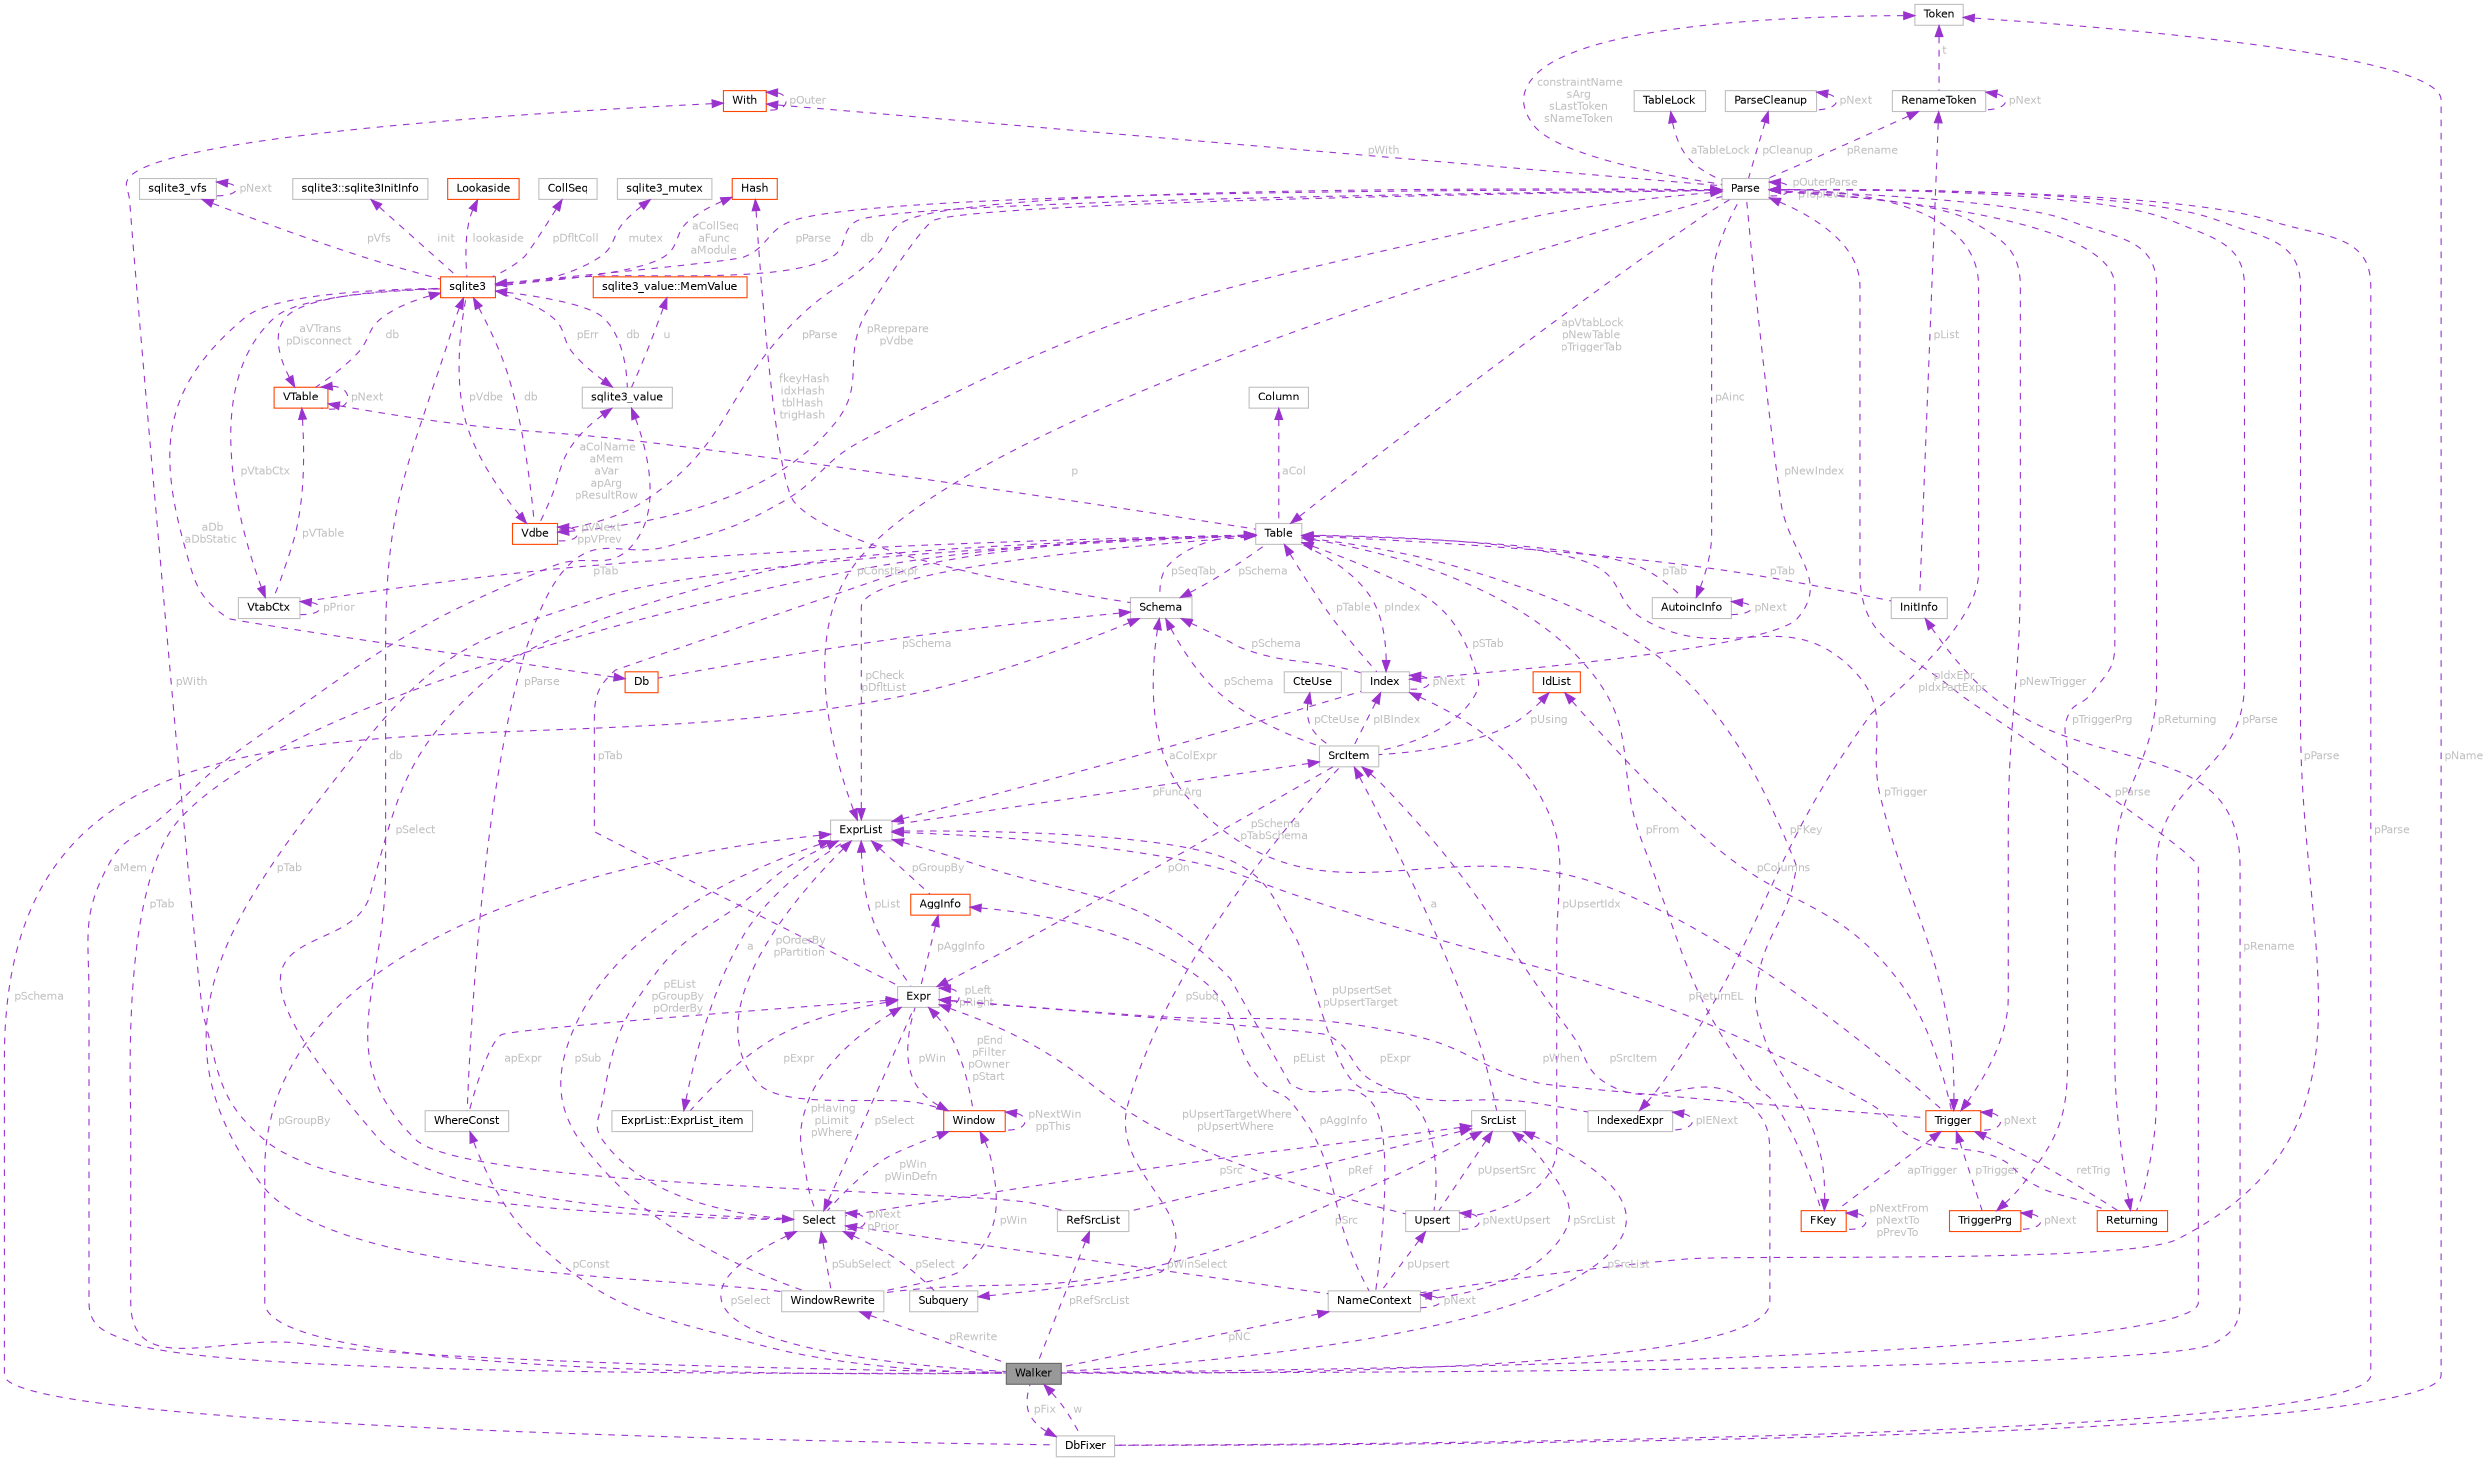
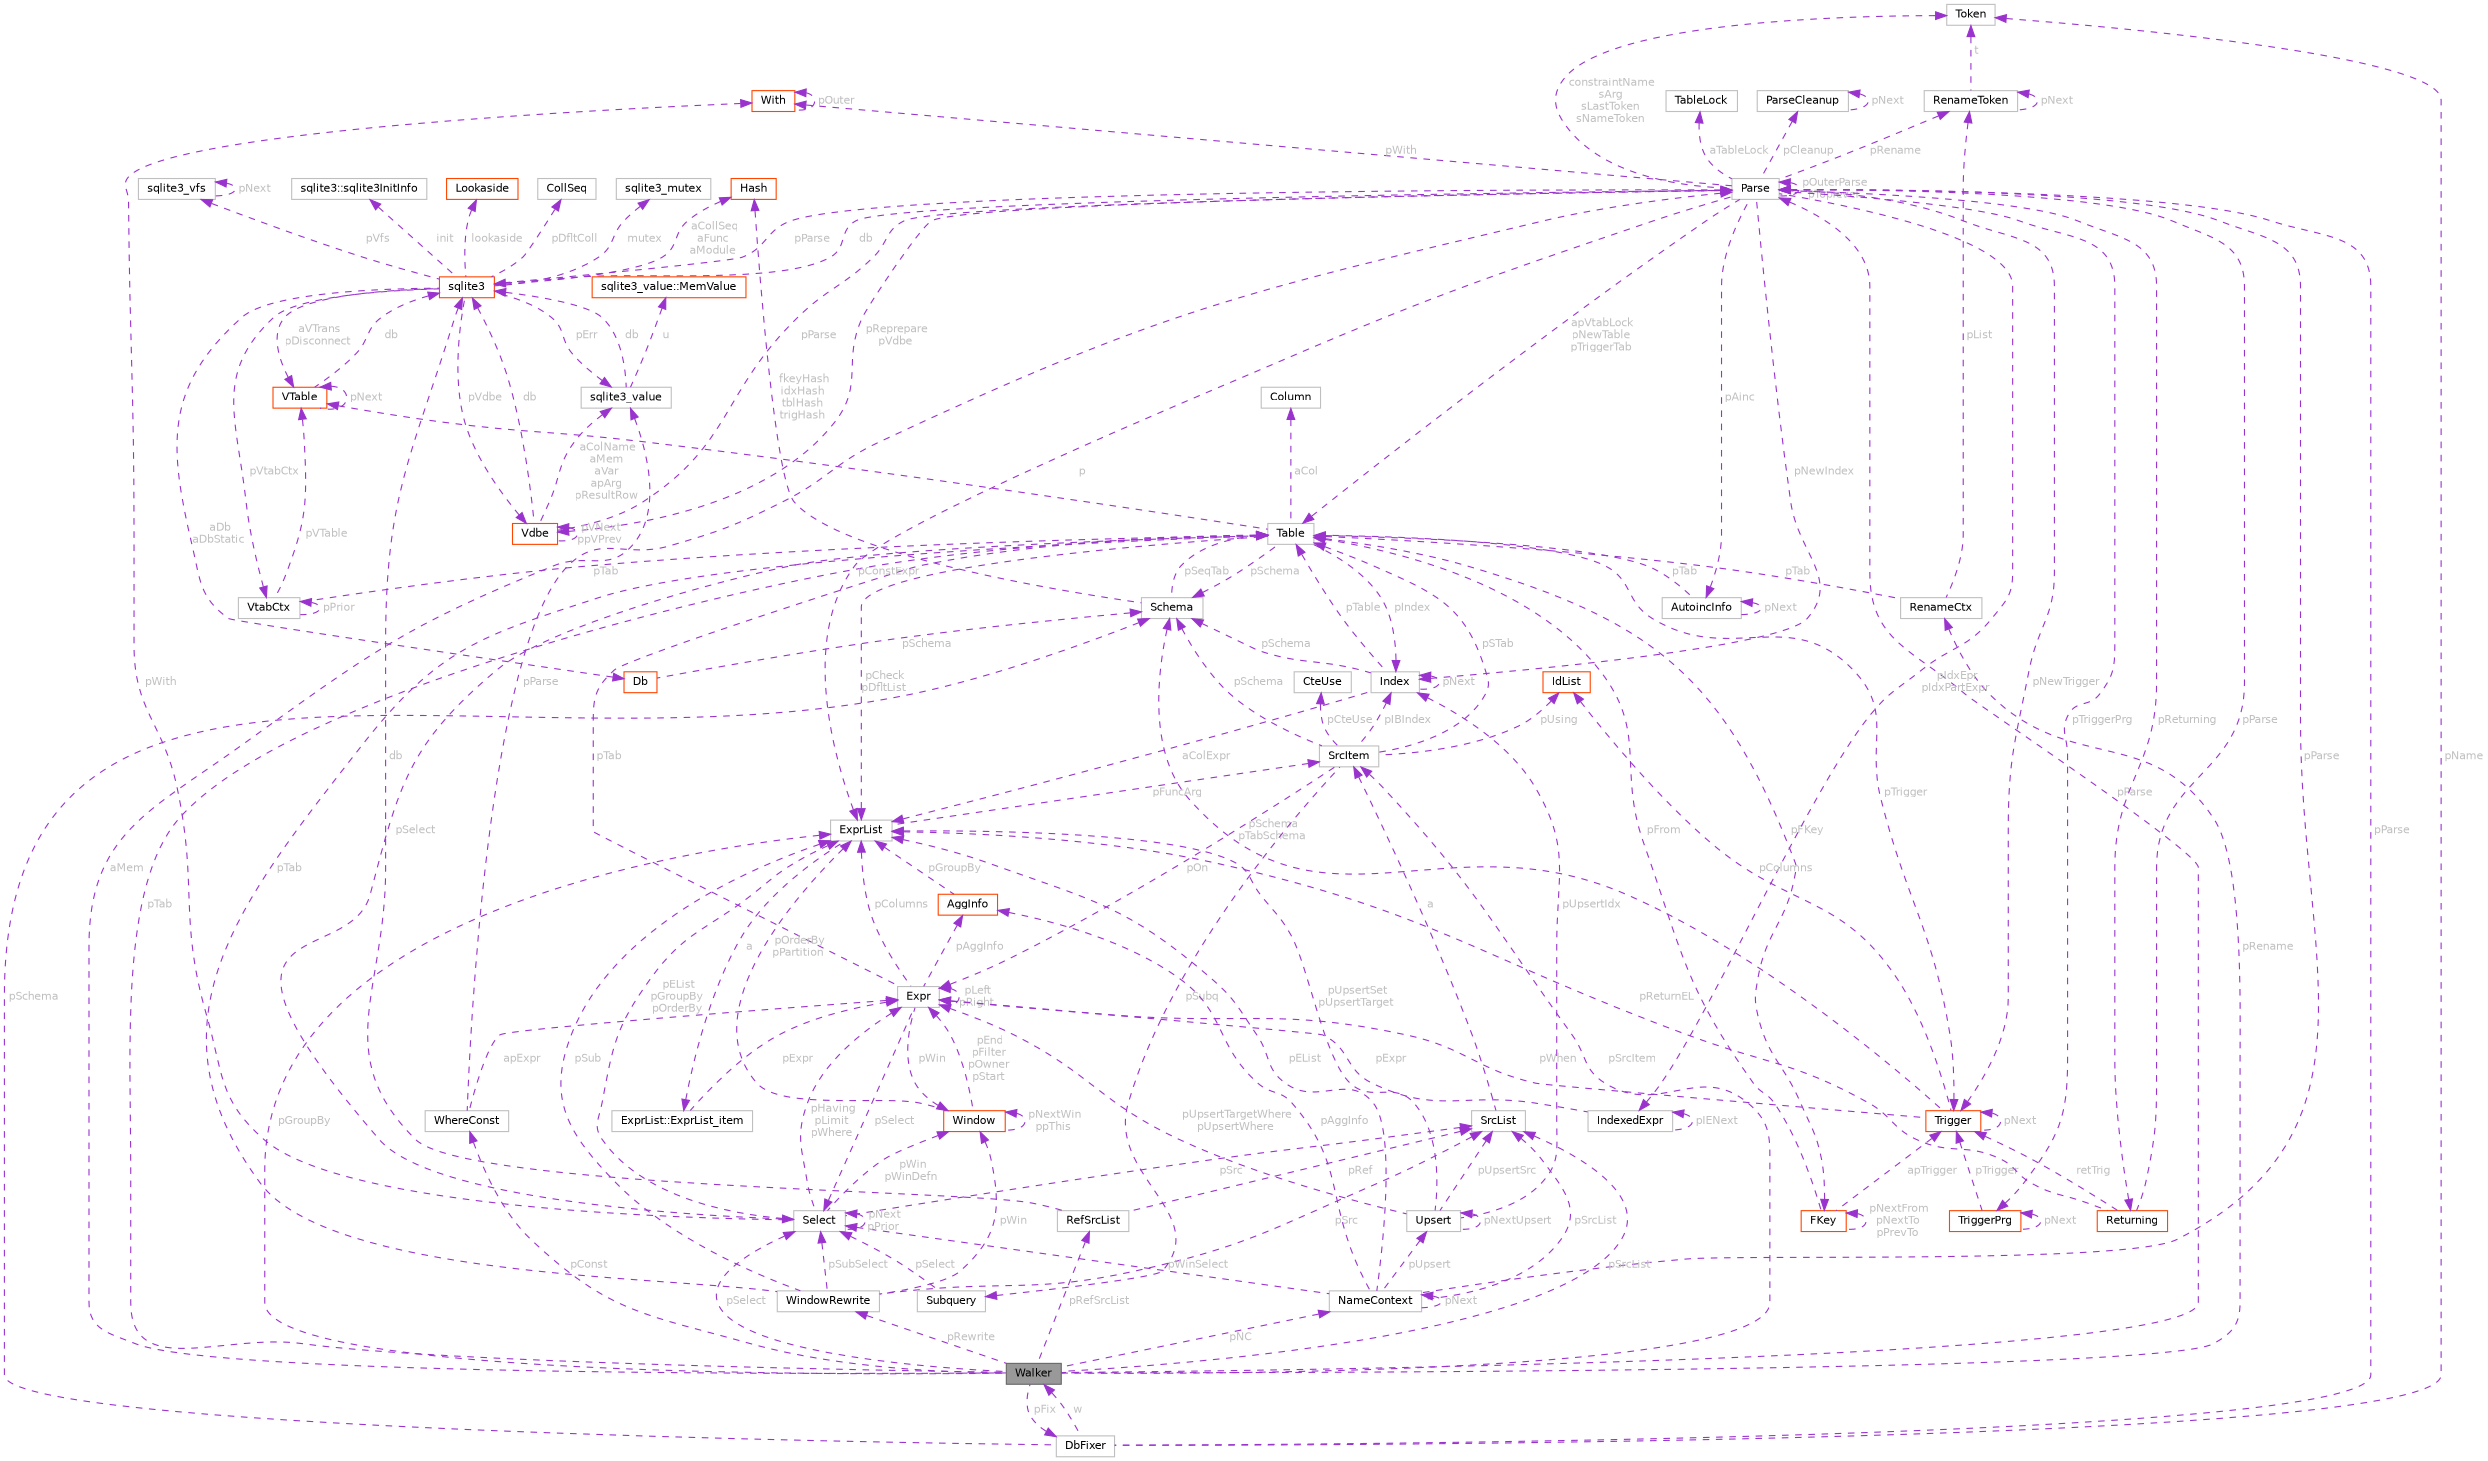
  digraph {
    node [color=grey75 fillcolor=white fontname=Helvetica fontsize=10 shape=box style=filled]
    edge [color=darkorchid3 dir=back fontcolor=grey fontname=Helvetica fontsize=10 labelfontname=Helvetica labelfontsize=10 style=dashed]
    n1 [color=gray40 fillcolor=grey60 fontcolor=black height=0.2 label=Walker width=0.4]
    n2 [height=0.2 label=DbFixer width=0.4]
    n3 [height=0.2 label=Parse width=0.4]
    n4 [color=orangered height=0.2 label=sqlite3 width=0.4]
    n5 [color=orangered height=0.2 label=Vdbe width=0.4]
    n6 [color=orangered height=0.2 label=Returning width=0.4]
    n7 [height=0.2 label=NameContext width=0.4]
    n8 [height=0.2 label=WhereConst width=0.4]
    n9 [height=0.2 label=sqlite3_value width=0.4]
    n10 [color=orangered height=0.2 label=VTable width=0.4]
    n11 [height=0.2 label=RefSrcList width=0.4]
    n12 [height=0.2 label=Table width=0.4]
    n13 [height=0.2 label=VtabCtx width=0.4]
    n14 [height=0.2 label=sqlite3_vfs width=0.4]
    n15 [color=orangered height=0.2 label="sqlite3_value::MemValue" width=0.4]
    n16 [height=0.2 label=CollSeq width=0.4]
    n17 [height=0.2 label=sqlite3_mutex width=0.4]
    n18 [color=orangered height=0.2 label=Db width=0.4]
    n19 [height=0.2 label=Schema width=0.4]
    n20 [height=0.2 label=Index width=0.4]
    n21 [height=0.2 label=SrcItem width=0.4]
    n22 [color=orangered height=0.2 label=Trigger width=0.4]
    n23 [height=0.2 label=Expr width=0.4]
    n24 [color=orangered height=0.2 label=FKey width=0.4]
    n25 [height=0.2 label=AutoincInfo width=0.4]
    n26 [height=0.2 label=WindowRewrite width=0.4]
-   n27 [height=0.2 label=InitInfo width=0.4]
+   n27 [height=0.2 label=RenameCtx width=0.4]
    n28 [height=0.2 label=Upsert width=0.4]
    n29 [height=0.2 label=ExprList width=0.4]
    n30 [height=0.2 label=SrcList width=0.4]
    n31 [color=orangered height=0.2 label=TriggerPrg width=0.4]
    n32 [color=orangered height=0.2 label=Hash width=0.4]
    n33 [height=0.2 label="ExprList::ExprList_item" width=0.4]
    n34 [height=0.2 label=Select width=0.4]
    n35 [color=orangered height=0.2 label=Window width=0.4]
    n36 [height=0.2 label=IndexedExpr width=0.4]
    n37 [height=0.2 label=Column width=0.4]
    n38 [height=0.2 label=Subquery width=0.4]
    n39 [color=orangered height=0.2 label=AggInfo width=0.4]
    n40 [height=0.2 label=CteUse width=0.4]
    n41 [color=orangered height=0.2 label=IdList width=0.4]
    n42 [color=orangered height=0.2 label=With width=0.4]
    n43 [height=0.2 label="sqlite3::sqlite3InitInfo" width=0.4]
    n44 [color=orangered height=0.2 label=Lookaside width=0.4]
    n45 [height=0.2 label=TableLock width=0.4]
    n46 [height=0.2 label=ParseCleanup width=0.4]
    n47 [height=0.2 label=Token width=0.4]
    n48 [height=0.2 label=RenameToken width=0.4]
    n1 -> n2 [label=" w"]
    n2 -> n1 [label=" pFix"]
    n3 -> n1 [label=" pParse"]
    n3 -> n2 [label=" pParse"]
    n3 -> n3 [label=" pOuterParse\npToplevel"]
    n3 -> n4 [label=" pParse"]
    n3 -> n5 [label=" pParse"]
    n3 -> n6 [label=" pParse"]
    n3 -> n7 [label=" pParse"]
    n3 -> n8 [label=" pParse"]
    n4 -> n3 [label=" db"]
    n4 -> n5 [label=" db"]
    n4 -> n9 [label=" db"]
    n4 -> n10 [label=" db"]
    n4 -> n11 [label=" db"]
    n5 -> n3 [label=" pReprepare\npVdbe"]
    n5 -> n4 [label=" pVdbe"]
    n5 -> n5 [label=" pVNext\nppVPrev"]
    n6 -> n3 [label=" pReturning"]
    n7 -> n1 [label=" pNC"]
    n7 -> n7 [label=" pNext"]
    n8 -> n1 [label=" pConst"]
    n9 -> n1 [label=" aMem"]
    n9 -> n4 [label=" pErr"]
    n9 -> n5 [label=" aColName\naMem\naVar\napArg\npResultRow"]
    n10 -> n4 [label=" aVTrans\npDisconnect"]
    n10 -> n10 [label=" pNext"]
    n10 -> n12 [label=" p"]
    n10 -> n13 [label=" pVTable"]
    n11 -> n1 [label=" pRefSrcList"]
    n12 -> n1 [label=" pTab"]
    n12 -> n3 [label=" apVtabLock\npNewTable\npTriggerTab"]
    n12 -> n13 [label=" pTab"]
    n12 -> n19 [label=" pSeqTab"]
    n12 -> n20 [label=" pTable"]
    n12 -> n21 [label=" pSTab"]
    n12 -> n23 [label=" pTab"]
    n12 -> n24 [label=" pFrom"]
    n12 -> n25 [label=" pTab"]
    n12 -> n26 [label=" pTab"]
    n12 -> n27 [label=" pTab"]
    n13 -> n4 [label=" pVtabCtx"]
    n13 -> n13 [label=" pPrior"]
    n14 -> n4 [label=" pVfs"]
    n14 -> n14 [label=" pNext"]
    n15 -> n9 [label=" u"]
    n16 -> n4 [label=" pDfltColl"]
    n17 -> n4 [label=" mutex"]
    n18 -> n4 [label=" aDb\naDbStatic"]
    n19 -> n2 [label=" pSchema"]
    n19 -> n12 [label=" pSchema"]
    n19 -> n18 [label=" pSchema"]
    n19 -> n20 [label=" pSchema"]
    n19 -> n21 [label=" pSchema"]
    n19 -> n22 [label=" pSchema\npTabSchema"]
    n20 -> n3 [label=" pNewIndex"]
    n20 -> n12 [label=" pIndex"]
    n20 -> n20 [label=" pNext"]
    n20 -> n21 [label=" pIBIndex"]
    n20 -> n28 [label=" pUpsertIdx"]
    n21 -> n1 [label=" pSrcItem"]
    n21 -> n29 [label=" pFuncArg"]
    n21 -> n30 [label=" a"]
    n22 -> n3 [label=" pNewTrigger"]
    n22 -> n6 [label=" retTrig"]
    n22 -> n12 [label=" pTrigger"]
    n22 -> n22 [label=" pNext"]
    n22 -> n24 [label=" apTrigger"]
    n22 -> n31 [label=" pTrigger"]
    n23 -> n8 [label=" apExpr"]
    n23 -> n21 [label=" pOn"]
    n23 -> n22 [label=" pWhen"]
    n23 -> n23 [label=" pLeft\npRight"]
    n23 -> n28 [label=" pUpsertTargetWhere\npUpsertWhere"]
    n23 -> n33 [label=" pExpr"]
    n23 -> n34 [label=" pHaving\npLimit\npWhere"]
    n23 -> n35 [label=" pEnd\npFilter\npOwner\npStart"]
    n23 -> n36 [label=" pExpr"]
    n24 -> n12 [label=" pFKey"]
    n24 -> n24 [label=" pNextFrom\npNextTo\npPrevTo"]
    n25 -> n3 [label=" pAinc"]
    n25 -> n25 [label=" pNext"]
    n26 -> n1 [label=" pRewrite"]
    n27 -> n1 [label=" pRename"]
    n28 -> n7 [label=" pUpsert"]
    n28 -> n28 [label=" pNextUpsert"]
    n29 -> n1 [label=" pGroupBy"]
    n29 -> n3 [label=" pConstExpr"]
    n29 -> n6 [label=" pReturnEL"]
    n29 -> n7 [label=" pEList"]
    n29 -> n12 [label=" pCheck\npDfltList"]
    n29 -> n20 [label=" aColExpr"]
-   n29 -> n23 [label=" pList"]
+   n29 -> n23 [label=" pColumns"]
    n29 -> n26 [label=" pSub"]
    n29 -> n28 [label=" pUpsertSet\npUpsertTarget"]
    n29 -> n34 [label=" pEList\npGroupBy\npOrderBy"]
    n29 -> n35 [label=" pOrderBy\npPartition"]
    n29 -> n39 [label=" pGroupBy"]
    n30 -> n1 [label=" pSrcList"]
    n30 -> n7 [label=" pSrcList"]
    n30 -> n11 [label=" pRef"]
    n30 -> n26 [label=" pSrc"]
    n30 -> n28 [label=" pUpsertSrc"]
    n30 -> n34 [label=" pSrc"]
    n31 -> n3 [label=" pTriggerPrg"]
    n31 -> n31 [label=" pNext"]
    n32 -> n4 [label=" aCollSeq\naFunc\naModule"]
    n32 -> n19 [label=" fkeyHash\nidxHash\ntblHash\ntrigHash"]
    n33 -> n29 [label=" a"]
    n34 -> n1 [label=" pSelect"]
    n34 -> n7 [label=" pWinSelect"]
    n34 -> n12 [label=" pSelect"]
    n34 -> n23 [label=" pSelect"]
    n34 -> n26 [label=" pSubSelect"]
    n34 -> n34 [label=" pNext\npPrior"]
    n34 -> n38 [label=" pSelect"]
    n35 -> n23 [label=" pWin"]
    n35 -> n26 [label=" pWin"]
    n35 -> n34 [label=" pWin\npWinDefn"]
    n35 -> n35 [label=" pNextWin\nppThis"]
    n36 -> n3 [label=" pIdxEpr\npIdxPartExpr"]
    n36 -> n36 [label=" pIENext"]
    n37 -> n12 [label=" aCol"]
    n38 -> n21 [label=" pSubq"]
    n39 -> n7 [label=" pAggInfo"]
    n39 -> n23 [label=" pAggInfo"]
    n40 -> n21 [label=" pCteUse"]
    n41 -> n21 [label=" pUsing"]
    n41 -> n22 [label=" pColumns"]
    n42 -> n3 [label=" pWith"]
    n42 -> n34 [label=" pWith"]
    n42 -> n42 [label=" pOuter"]
    n43 -> n4 [label=" init"]
    n44 -> n4 [label=" lookaside"]
    n45 -> n3 [label=" aTableLock"]
    n46 -> n3 [label=" pCleanup"]
    n46 -> n46 [label=" pNext"]
    n47 -> n2 [label=" pName"]
    n47 -> n3 [label=" constraintName\nsArg\nsLastToken\nsNameToken"]
    n47 -> n48 [label=" t"]
    n48 -> n3 [label=" pRename"]
    n48 -> n27 [label=" pList"]
    n48 -> n48 [label=" pNext"]
  }
